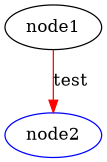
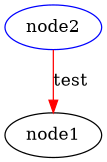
  digraph {
    node2 [color=blue]
    node1
-   node1 -> node2 [color=red label=test]
+   node2 -> node1 [color=red label=test]
  }
